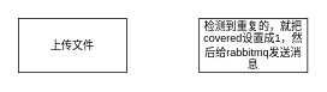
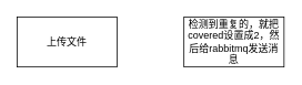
  <mxCell id="0" />
  <mxCell id="1" parent="0" />
  <mxCell id="2" value="上传文件" style="rounded=0;whiteSpace=wrap;html=1;" vertex="1" parent="1"><mxGeometry x="20" y="20" width="120" height="60" as="geometry" /></mxCell>
- <mxCell id="3" value="检测到重复的，就把covered设置成1，然后给rabbitmq发送消息" style="rounded=0;whiteSpace=wrap;html=1;" vertex="1" parent="1"><mxGeometry x="220" y="20" width="120" height="60" as="geometry" /></mxCell>
+ <mxCell id="3" value="检测到重复的，就把covered设置成2，然后给rabbitmq发送消息" style="rounded=0;whiteSpace=wrap;html=1;" vertex="1" parent="1"><mxGeometry x="220" y="20" width="120" height="60" as="geometry" /></mxCell>
